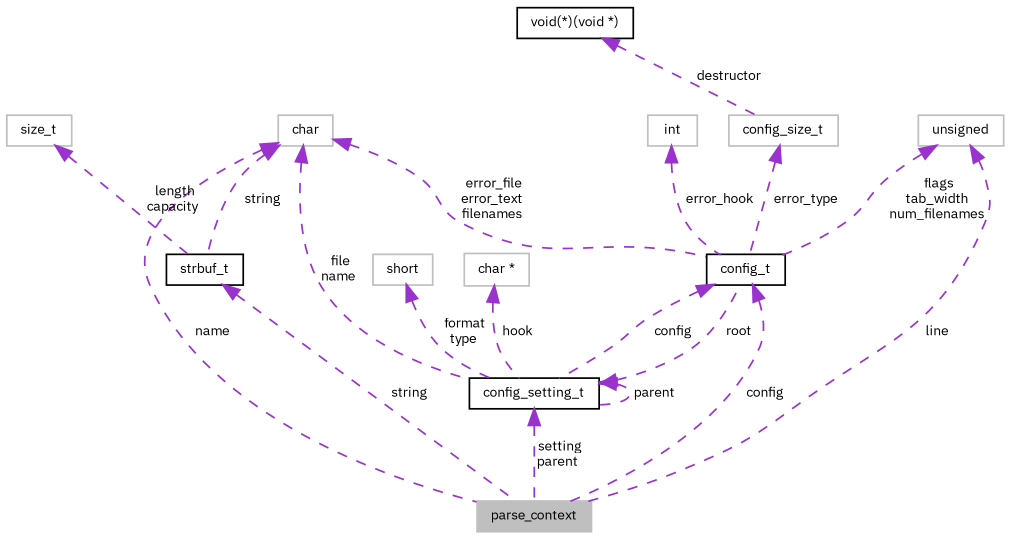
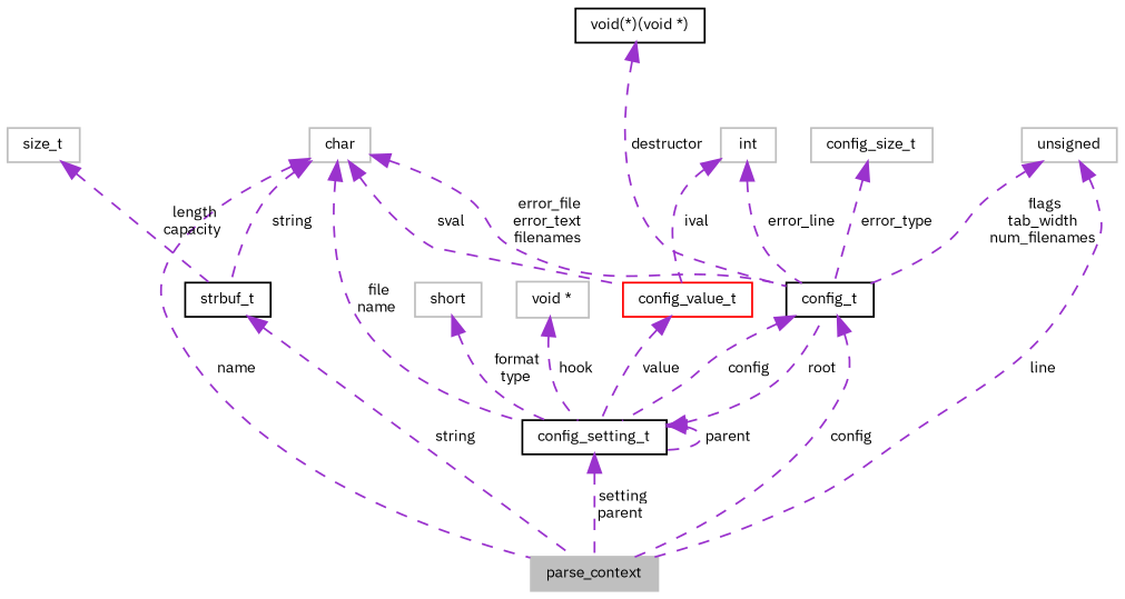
  digraph {
    fontname="IBM Plex Sans"
    node [color=grey75 fontname="IBM Plex Sans" fontsize=8 shape=record]
    edge [color=darkorchid3 dir=back fontname="IBM Plex Sans" fontsize=8 labelfontname="FreeSans.ttf" labelfontsize=8 style=dashed]
    n1 [fillcolor=grey75 fontcolor=black height=0.2 label=parse_context style=filled width=0.4]
    n2 [color=black height=0.2 label=config_t width=0.4]
    n3 [color=black height=0.2 label=config_setting_t width=0.4]
    n4 [color=black height=0.2 label="void(*)(void *)" width=0.4]
    n5 [height=0.2 label=config_size_t width=0.4]
    n6 [height=0.2 label=char width=0.4]
+   n7 [color=red height=0.2 label=config_value_t width=0.4]
    n8 [color=black height=0.2 label=strbuf_t width=0.4]
    n9 [height=0.2 label=int width=0.4]
    n10 [height=0.2 label=short width=0.4]
    n11 [height=0.2 label=unsigned width=0.4]
-   n12 [height=0.2 label="char *" width=0.4]
+   n12 [height=0.2 label="void *" width=0.4]
    n13 [height=0.2 label=size_t width=0.4]
    n2 -> n1 [label=" config"]
    n2 -> n3 [label=" config"]
    n3 -> n1 [label=" setting\nparent"]
    n3 -> n2 [label=" root"]
    n3 -> n3 [label=" parent"]
-   n4 -> n5 [label=" destructor"]
+   n4 -> n2 [label=" destructor"]
    n5 -> n2 [label=" error_type"]
    n6 -> n1 [label=" name"]
    n6 -> n2 [label=" error_file\nerror_text\nfilenames"]
    n6 -> n3 [label=" file\nname"]
+   n6 -> n7 [label=" sval"]
    n6 -> n8 [label=" string"]
+   n7 -> n3 [label=" value"]
    n8 -> n1 [label=" string"]
-   n9 -> n2 [label=" error_hook"]
+   n9 -> n2 [label=" error_line"]
+   n9 -> n7 [label=" ival"]
    n10 -> n3 [label=" format\ntype"]
    n11 -> n1 [label=" line"]
    n11 -> n2 [label=" flags\ntab_width\nnum_filenames"]
    n12 -> n3 [label=" hook"]
    n13 -> n8 [label=" length\ncapacity"]
  }
